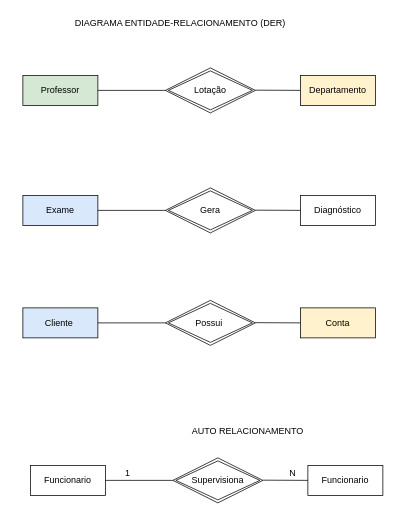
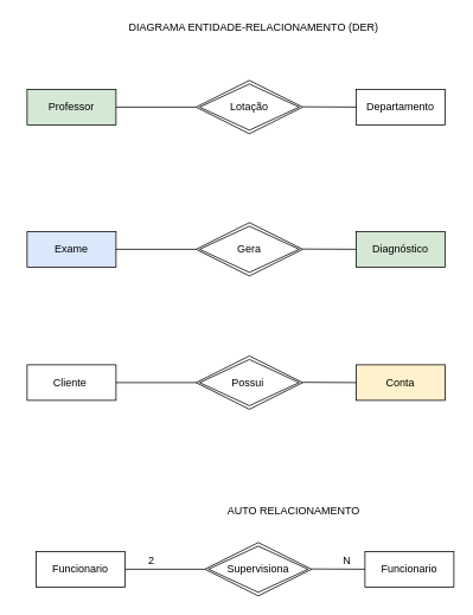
  <mxCell id="0" />
  <mxCell id="1" parent="0" />
- <mxCell id="2" value="DIAGRAMA ENTIDADE-RELACIONAMENTO (DER)" style="text;html=1;strokeColor=none;fillColor=none;align=center;verticalAlign=middle;whiteSpace=wrap;rounded=0;" parent="1" vertex="1"><mxGeometry x="20" y="20" width="440" height="20" as="geometry" /></mxCell>
+ <mxCell id="2" value="DIAGRAMA ENTIDADE-RELACIONAMENTO (DER)" style="text;html=1;strokeColor=none;fillColor=none;align=center;verticalAlign=middle;whiteSpace=wrap;rounded=0;" parent="1" vertex="1"><mxGeometry x="65" y="20" width="440" height="20" as="geometry" /></mxCell>
  <mxCell id="3" value="Professor" style="whiteSpace=wrap;html=1;align=center;fillColor=#d5e8d4;" parent="1" vertex="1"><mxGeometry x="30" y="100" width="100" height="40" as="geometry" /></mxCell>
- <mxCell id="4" value="Departamento" style="whiteSpace=wrap;html=1;align=center;fillColor=#fff2cc;" parent="1" vertex="1"><mxGeometry x="400" y="100" width="100" height="40" as="geometry" /></mxCell>
+ <mxCell id="4" value="Departamento" style="whiteSpace=wrap;html=1;align=center;" parent="1" vertex="1"><mxGeometry x="400" y="100" width="100" height="40" as="geometry" /></mxCell>
  <mxCell id="5" value="Lotação" style="shape=rhombus;double=1;perimeter=rhombusPerimeter;whiteSpace=wrap;html=1;align=center;" parent="1" vertex="1"><mxGeometry x="220" y="90" width="120" height="60" as="geometry" /></mxCell>
  <mxCell id="6" value="" style="endArrow=none;html=1;rounded=0;" parent="1" edge="1"><mxGeometry relative="1" as="geometry"><mxPoint x="130" y="120" as="sourcePoint" /><mxPoint x="220" y="120" as="targetPoint" /></mxGeometry></mxCell>
  <mxCell id="7" value="" style="endArrow=none;html=1;rounded=0;" parent="1" edge="1"><mxGeometry relative="1" as="geometry"><mxPoint x="340" y="119.71" as="sourcePoint" /><mxPoint x="400" y="120" as="targetPoint" /></mxGeometry></mxCell>
  <mxCell id="8" value="Exame" style="whiteSpace=wrap;html=1;align=center;fillColor=#dae8fc;" parent="1" vertex="1"><mxGeometry x="30" y="260" width="100" height="40" as="geometry" /></mxCell>
- <mxCell id="9" value="Diagnóstico" style="whiteSpace=wrap;html=1;align=center;" parent="1" vertex="1"><mxGeometry x="400" y="260" width="100" height="40" as="geometry" /></mxCell>
+ <mxCell id="9" value="Diagnóstico" style="whiteSpace=wrap;html=1;align=center;fillColor=#d5e8d4;" parent="1" vertex="1"><mxGeometry x="400" y="260" width="100" height="40" as="geometry" /></mxCell>
  <mxCell id="10" value="Gera" style="shape=rhombus;double=1;perimeter=rhombusPerimeter;whiteSpace=wrap;html=1;align=center;" parent="1" vertex="1"><mxGeometry x="220" y="250" width="120" height="60" as="geometry" /></mxCell>
  <mxCell id="11" value="" style="endArrow=none;html=1;rounded=0;" parent="1" edge="1"><mxGeometry relative="1" as="geometry"><mxPoint x="130" y="280" as="sourcePoint" /><mxPoint x="220" y="280" as="targetPoint" /></mxGeometry></mxCell>
  <mxCell id="12" value="" style="endArrow=none;html=1;rounded=0;" parent="1" edge="1"><mxGeometry relative="1" as="geometry"><mxPoint x="340" y="279.71" as="sourcePoint" /><mxPoint x="400" y="280" as="targetPoint" /></mxGeometry></mxCell>
- <mxCell id="13" value="Cliente&lt;span style=&quot;white-space: pre&quot;&gt; &lt;/span&gt;" style="whiteSpace=wrap;html=1;align=center;fillColor=#dae8fc;" parent="1" vertex="1"><mxGeometry x="30" y="410" width="100" height="40" as="geometry" /></mxCell>
+ <mxCell id="13" value="Cliente&lt;span style=&quot;white-space: pre&quot;&gt; &lt;/span&gt;" style="whiteSpace=wrap;html=1;align=center;" parent="1" vertex="1"><mxGeometry x="30" y="410" width="100" height="40" as="geometry" /></mxCell>
  <mxCell id="14" value="Conta" style="whiteSpace=wrap;html=1;align=center;fillColor=#fff2cc;" parent="1" vertex="1"><mxGeometry x="400" y="410" width="100" height="40" as="geometry" /></mxCell>
  <mxCell id="15" value="Possui&lt;span style=&quot;white-space: pre&quot;&gt; &lt;/span&gt;" style="shape=rhombus;double=1;perimeter=rhombusPerimeter;whiteSpace=wrap;html=1;align=center;" parent="1" vertex="1"><mxGeometry x="220" y="400" width="120" height="60" as="geometry" /></mxCell>
  <mxCell id="16" value="" style="endArrow=none;html=1;rounded=0;" parent="1" edge="1"><mxGeometry relative="1" as="geometry"><mxPoint x="130" y="430" as="sourcePoint" /><mxPoint x="220" y="430" as="targetPoint" /></mxGeometry></mxCell>
  <mxCell id="17" value="" style="endArrow=none;html=1;rounded=0;" parent="1" edge="1"><mxGeometry relative="1" as="geometry"><mxPoint x="340" y="429.71" as="sourcePoint" /><mxPoint x="400" y="430" as="targetPoint" /></mxGeometry></mxCell>
  <mxCell id="18" value="Funcionario" style="whiteSpace=wrap;html=1;align=center;" parent="1" vertex="1"><mxGeometry x="40" y="620" width="100" height="40" as="geometry" /></mxCell>
  <mxCell id="19" value="Funcionario" style="whiteSpace=wrap;html=1;align=center;" parent="1" vertex="1"><mxGeometry x="410" y="620" width="100" height="40" as="geometry" /></mxCell>
  <mxCell id="20" value="Supervisiona" style="shape=rhombus;double=1;perimeter=rhombusPerimeter;whiteSpace=wrap;html=1;align=center;" parent="1" vertex="1"><mxGeometry x="230" y="610" width="120" height="60" as="geometry" /></mxCell>
  <mxCell id="21" value="" style="endArrow=none;html=1;rounded=0;" parent="1" edge="1"><mxGeometry relative="1" as="geometry"><mxPoint x="140" y="640" as="sourcePoint" /><mxPoint x="230" y="640" as="targetPoint" /></mxGeometry></mxCell>
  <mxCell id="22" value="" style="endArrow=none;html=1;rounded=0;" parent="1" edge="1"><mxGeometry relative="1" as="geometry"><mxPoint x="350" y="639.71" as="sourcePoint" /><mxPoint x="410" y="640" as="targetPoint" /></mxGeometry></mxCell>
  <mxCell id="23" value="AUTO RELACIONAMENTO" style="text;html=1;strokeColor=none;fillColor=none;align=center;verticalAlign=middle;whiteSpace=wrap;rounded=0;" parent="1" vertex="1"><mxGeometry x="190" y="565" width="280" height="20" as="geometry" /></mxCell>
- <mxCell id="24" value="1" style="text;html=1;strokeColor=none;fillColor=none;align=center;verticalAlign=middle;whiteSpace=wrap;rounded=0;" parent="1" vertex="1"><mxGeometry x="150" y="620" width="40" height="20" as="geometry" /></mxCell>
+ <mxCell id="24" value="2" style="text;html=1;strokeColor=none;fillColor=none;align=center;verticalAlign=middle;whiteSpace=wrap;rounded=0;" parent="1" vertex="1"><mxGeometry x="150" y="620" width="40" height="20" as="geometry" /></mxCell>
  <mxCell id="25" value="N" style="text;html=1;strokeColor=none;fillColor=none;align=center;verticalAlign=middle;whiteSpace=wrap;rounded=0;" parent="1" vertex="1"><mxGeometry x="370" y="620" width="40" height="20" as="geometry" /></mxCell>
